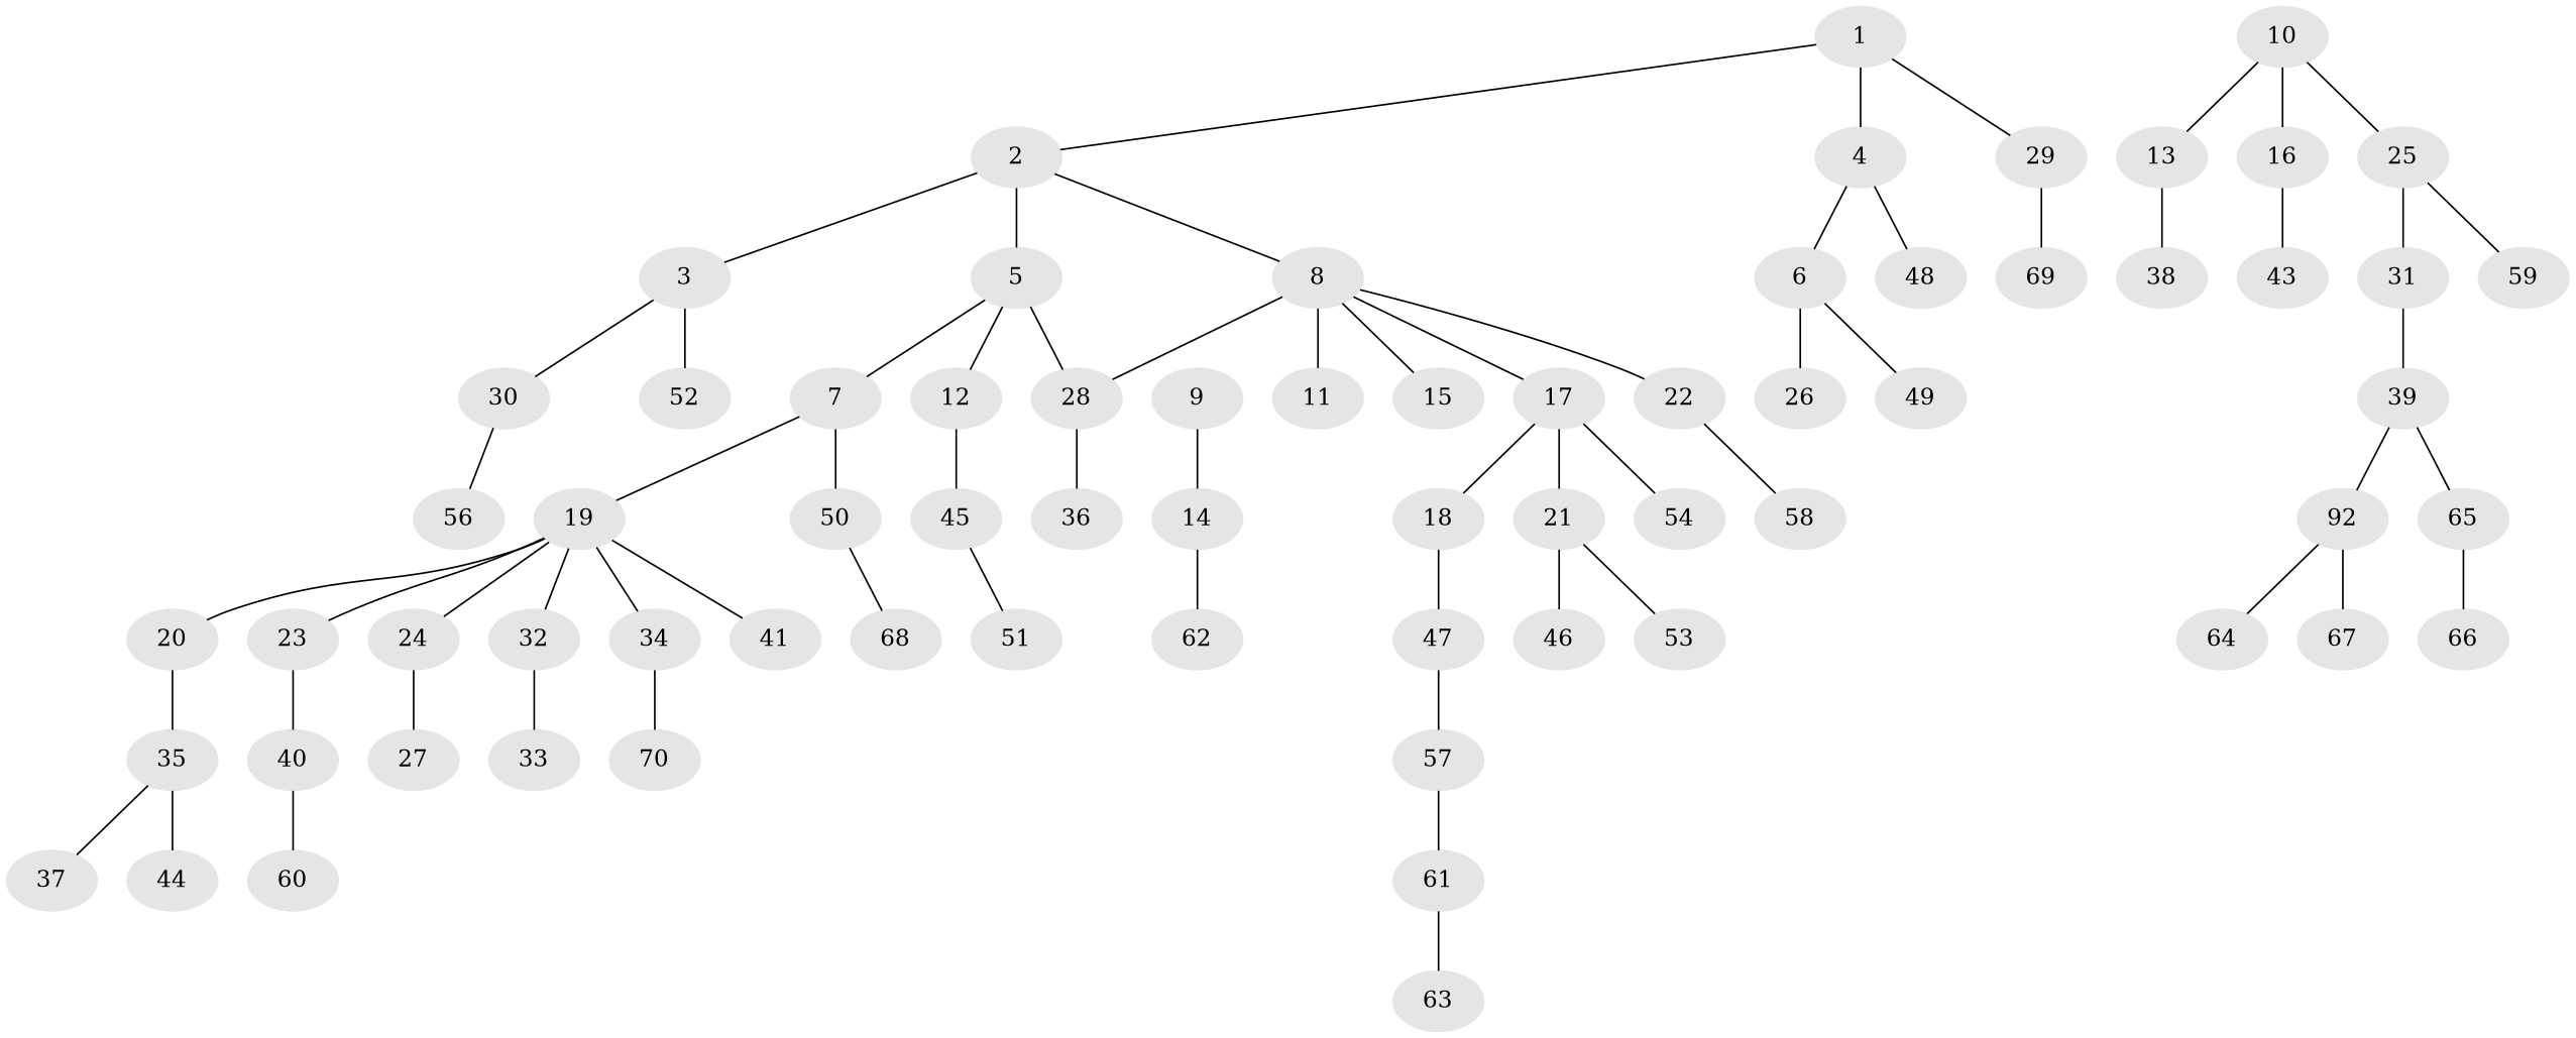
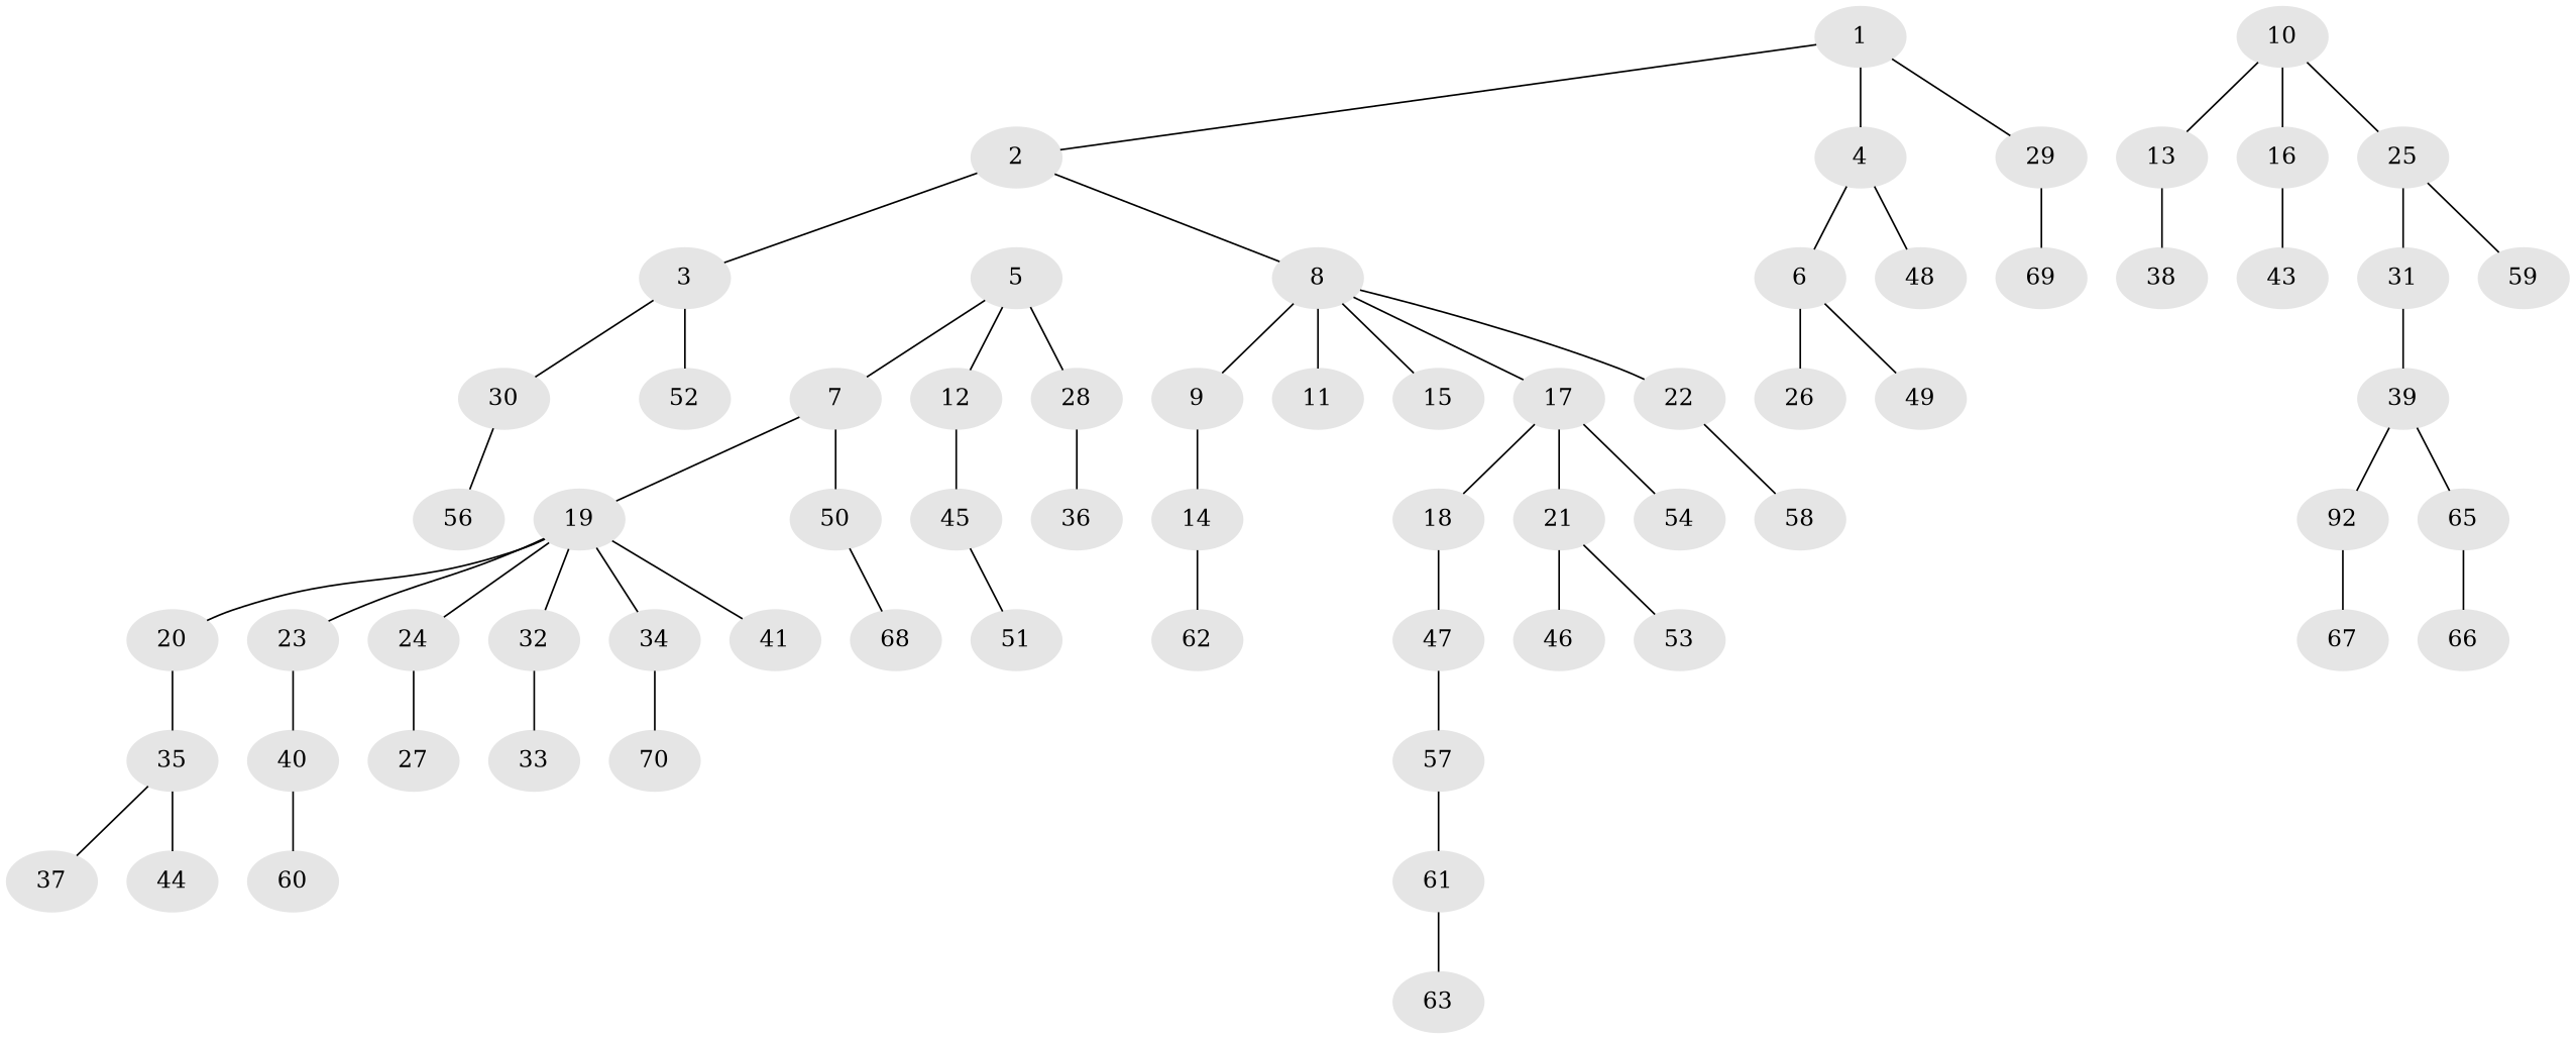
  graph {
    node [color=gray90 style=filled]
    edge [weight=1.0]
    1
    2
    4
    29
    3
    5
    8
    6
    48
    69
    30
    52
    7
    12
    28
    9
    11
    15
    17
    22
    56
    26
    49
    19
    50
    45
    36
    10
    13
    16
    25
    20
    23
    24
    32
    34
    41
    68
    14
    18
    21
    54
    58
    62
    38
    43
    31
    59
    51
    47
    46
    53
    57
    35
    40
    27
    33
    70
    37
    44
    60
    39
    n63 [label=92]
    65
-   64
    67
    66
    61
    63
    1 -- 2
    1 -- 4
    1 -- 29
    2 -- 3
-   2 -- 5 [weight=2.0]
    2 -- 8
    4 -- 6
    4 -- 48
    29 -- 69
    3 -- 30
    3 -- 52
    5 -- 7
    5 -- 12
    5 -- 28
-   8 -- 28
+   8 -- 9
    8 -- 11 [weight=2.0]
    8 -- 15
    8 -- 17
    8 -- 22
    6 -- 26 [weight=2.0]
    6 -- 49
    30 -- 56
    7 -- 19
    7 -- 50
    12 -- 45
    28 -- 36
    9 -- 14
    17 -- 18 [weight=2.0]
    17 -- 21
    17 -- 54
    22 -- 58
    19 -- 20
    19 -- 23
    19 -- 24
    19 -- 32
    19 -- 34
    19 -- 41
    50 -- 68
    45 -- 51
    10 -- 13
    10 -- 16
    10 -- 25
    13 -- 38
    16 -- 43
    25 -- 31 [weight=2.0]
    25 -- 59
    20 -- 35
    23 -- 40
    24 -- 27
    32 -- 33
    34 -- 70
    14 -- 62 [weight=2.0]
    18 -- 47
    21 -- 46
    21 -- 53
    31 -- 39
    47 -- 57
    57 -- 61
    35 -- 37
    35 -- 44
    40 -- 60
    39 -- n63
    39 -- 65
-   n63 -- 64
    n63 -- 67
    65 -- 66
    61 -- 63
  }
